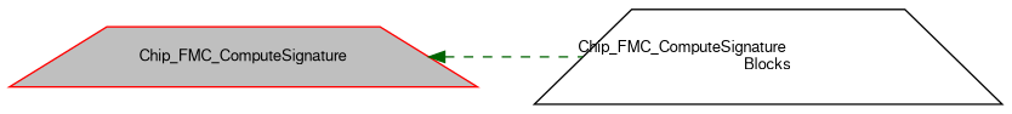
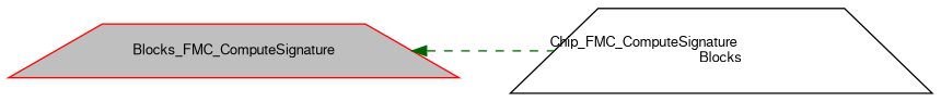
  digraph {
    rankdir=LR
    node [fontname=FreeSans fontsize=10 shape=trapezium style=filled]
-   n1 [color=red fillcolor=grey75 fontcolor=black height=0.2 label=Chip_FMC_ComputeSignature width=0.4]
+   n1 [color=red fillcolor=grey75 fontcolor=black height=0.2 label=Blocks_FMC_ComputeSignature width=0.4]
    n2 [color=black fillcolor=white height=0.2 label="Chip_FMC_ComputeSignature\lBlocks" width=0.4]
    n1 -> n2 [color=darkgreen dir=back fontname=FreeSans fontsize=10 labelfontname=FreeSans labelfontsize=10 style=dashed]
  }
